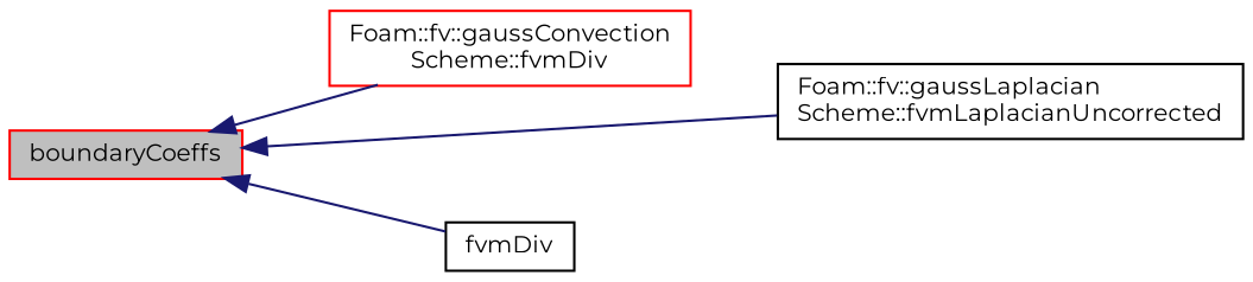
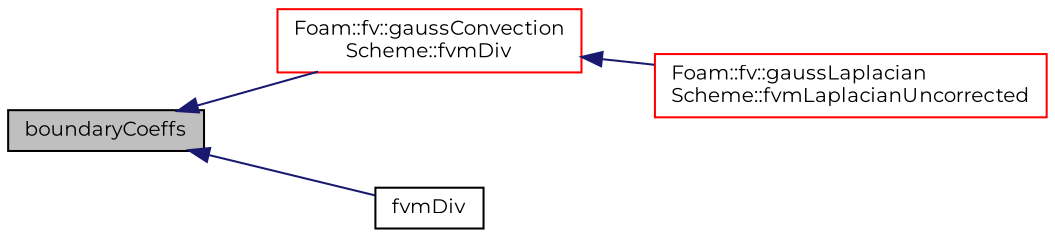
  digraph {
    fontname=Montserrat
    rankdir=LR
    node [color=black fontname=Montserrat fontsize=10 shape=record]
    edge [color=midnightblue dir=back fontname=Montserrat fontsize=10 labelfontname=FreeSans labelfontsize=10 style=solid]
-   n1 [color=red fillcolor=grey75 fontcolor=black height=0.2 label=boundaryCoeffs style=filled width=0.4]
+   n1 [fillcolor=grey75 fontcolor=black height=0.2 label=boundaryCoeffs style=filled width=0.4]
    n2 [color=red height=0.2 label="Foam::fv::gaussConvection\lScheme::fvmDiv" width=0.4]
-   n3 [height=0.2 label="Foam::fv::gaussLaplacian\lScheme::fvmLaplacianUncorrected" width=0.4]
+   n3 [color=red height=0.2 label="Foam::fv::gaussLaplacian\lScheme::fvmLaplacianUncorrected" width=0.4]
    n4 [height=0.2 label=fvmDiv width=0.4]
    n1 -> n2
-   n1 -> n3
+   n2 -> n3
    n1 -> n4
  }
